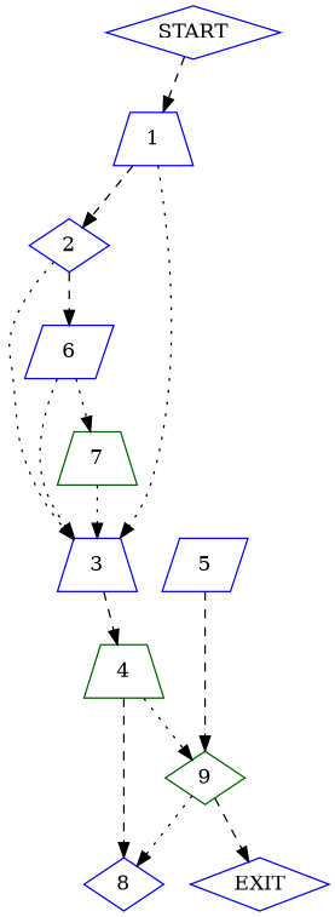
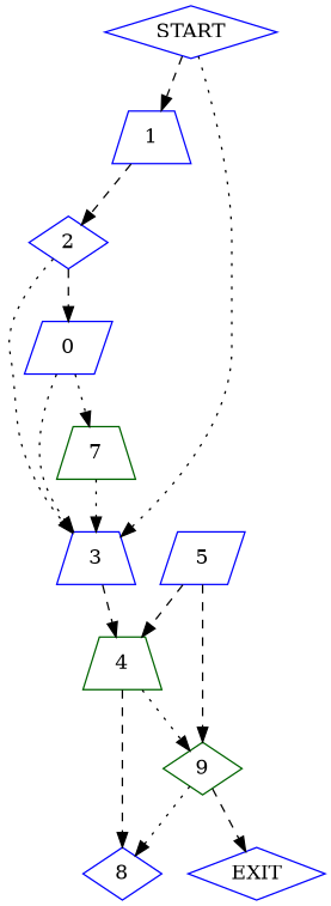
  digraph {
    node [color=blue shape=diamond]
    edge [style=dashed]
    n1 [label=START]
    1 [shape=trapezium]
    2
    3 [shape=trapezium]
    n5 [label=EXIT]
-   6 [shape=parallelogram]
+   6 [shape=parallelogram label=0]
    4 [color=darkgreen shape=trapezium]
    7 [color=darkgreen shape=trapezium]
    8
    9 [color=darkgreen]
    5 [shape=parallelogram]
    n1 -> 1
    1 -> 2
-   1 -> 3 [style=dotted]
+   n1 -> 3 [style=dotted]
    2 -> 3 [style=dotted]
    2 -> 6
    3 -> 4
    6 -> 3 [style=dotted]
    6 -> 7 [style=dotted]
    4 -> 8
    4 -> 9 [style=dotted]
    7 -> 3 [style=dotted]
    9 -> n5
    9 -> 8 [style=dotted]
+   5 -> 4
    5 -> 9
  }
